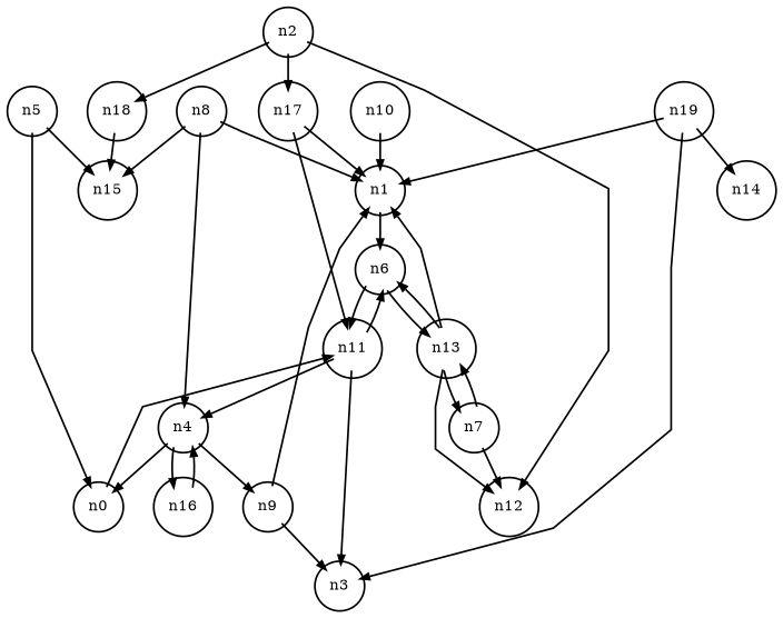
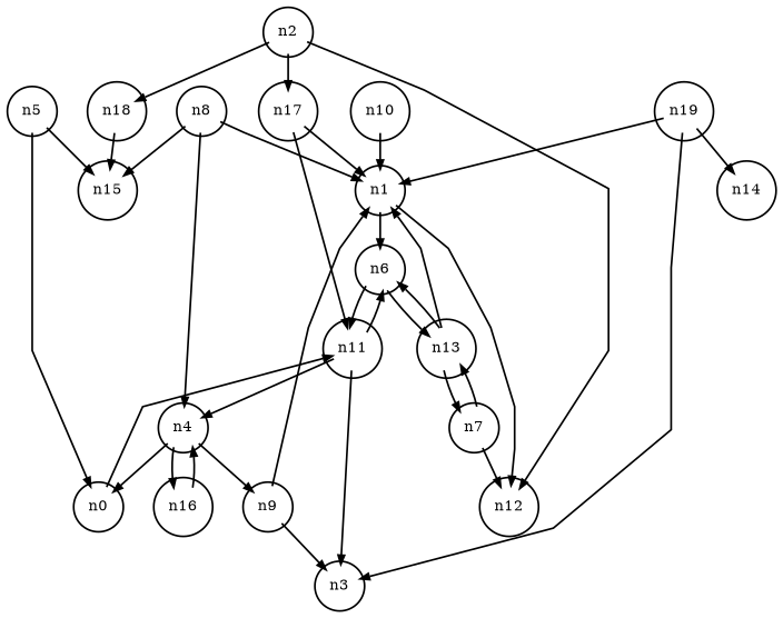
  digraph {
    fontsize=8
    nodesep=0.22
    nodesize=0.16
    ranksep=0.28
    splines=polyline
    node [fixedsize=shape fontsize=8 shape=circle]
    edge [arrowsize=0.5]
    n2 [width=0.32]
    n12 [width=0.32]
    n17 [width=0.32]
    n18 [width=0.32]
    n1 [width=0.32]
    n11 [width=0.32]
    n15 [width=0.32]
    n6 [width=0.32]
    n13 [width=0.32]
    n0 [width=0.32]
    n4 [width=0.32]
    n3 [width=0.32]
    n9 [width=0.32]
    n16 [width=0.32]
    n5 [width=0.32]
    n7 [width=0.32]
    n8 [width=0.32]
    n10 [width=0.32]
    n19 [width=0.32]
    n14 [width=0.32]
    n2 -> n12
    n2 -> n17
    n2 -> n18
    n17 -> n1
    n17 -> n11
    n18 -> n15
    n1 -> n6
    n11 -> n6
    n11 -> n4
    n11 -> n3
    n6 -> n11
    n6 -> n13
-   n13 -> n12
+   n1 -> n12
    n13 -> n1
    n13 -> n6
    n13 -> n7
    n0 -> n11
    n4 -> n0
    n4 -> n9
    n4 -> n16
    n9 -> n1
    n9 -> n3
    n16 -> n4
    n5 -> n15
    n5 -> n0
    n7 -> n12
    n7 -> n13
    n8 -> n1
    n8 -> n15
    n8 -> n4
    n10 -> n1
    n19 -> n1
    n19 -> n3
    n19 -> n14
  }
